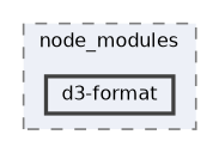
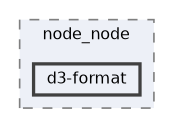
  digraph {
    compound=true
    n1 [color=grey25 fillcolor="#edf0f7" fontname=Helvetica fontsize=10 height=0.2 label="d3-format" shape=box style="filled,bold" width=0.4]
    subgraph cluster_1 {
      bgcolor="#edf0f7"
      fontname=Helvetica
      fontsize=10
-     label=node_modules
+     label=node_node
      pencolor=grey50
      style="filled,dashed"
      n1
    }
  }
